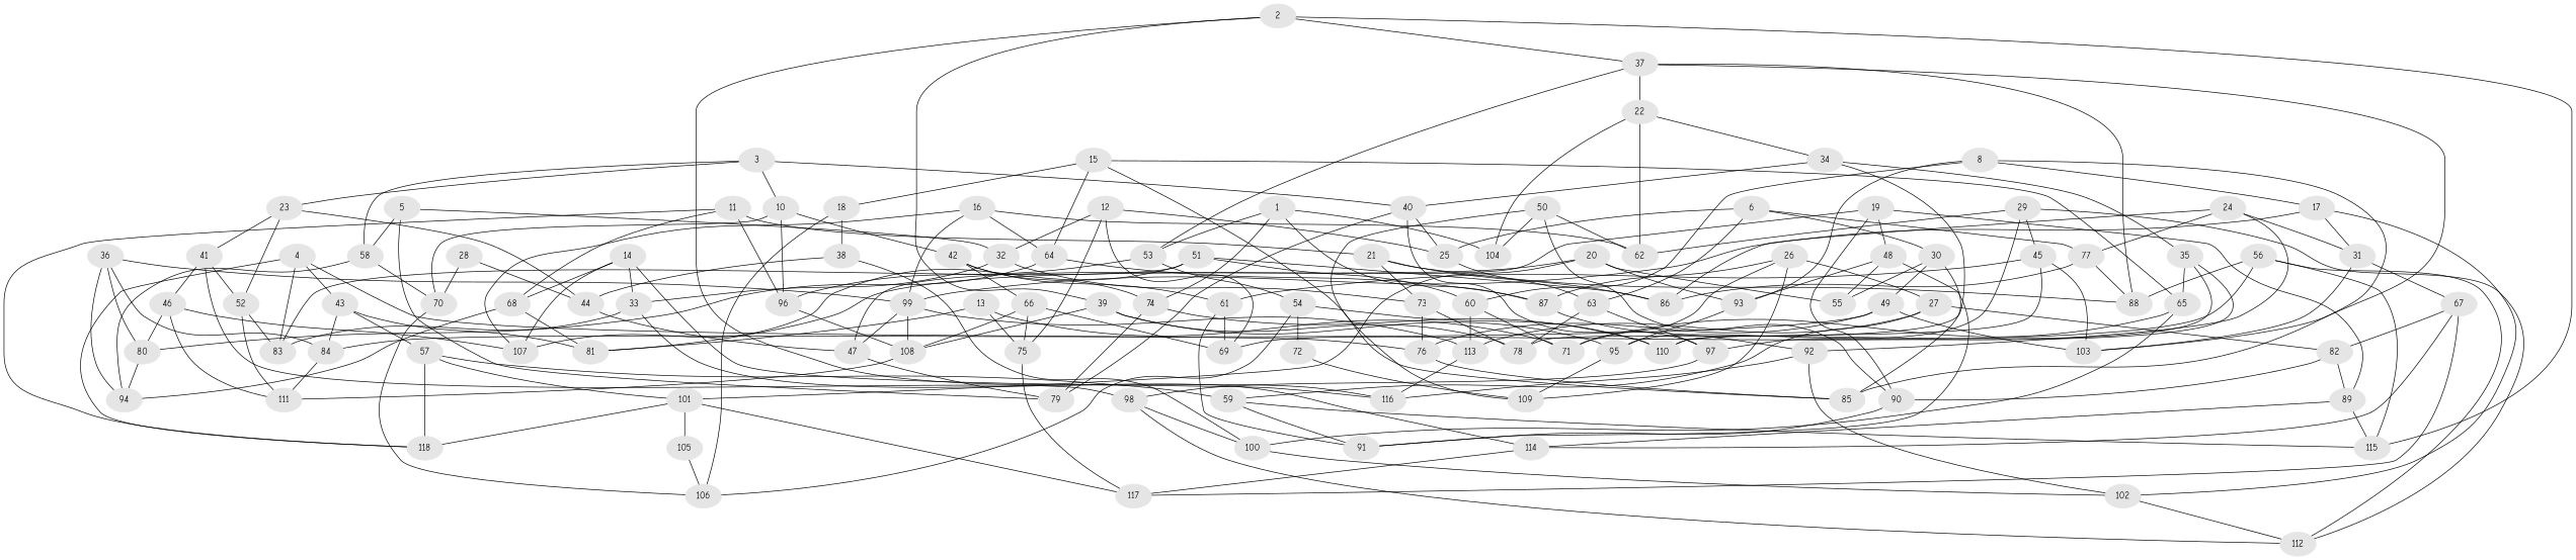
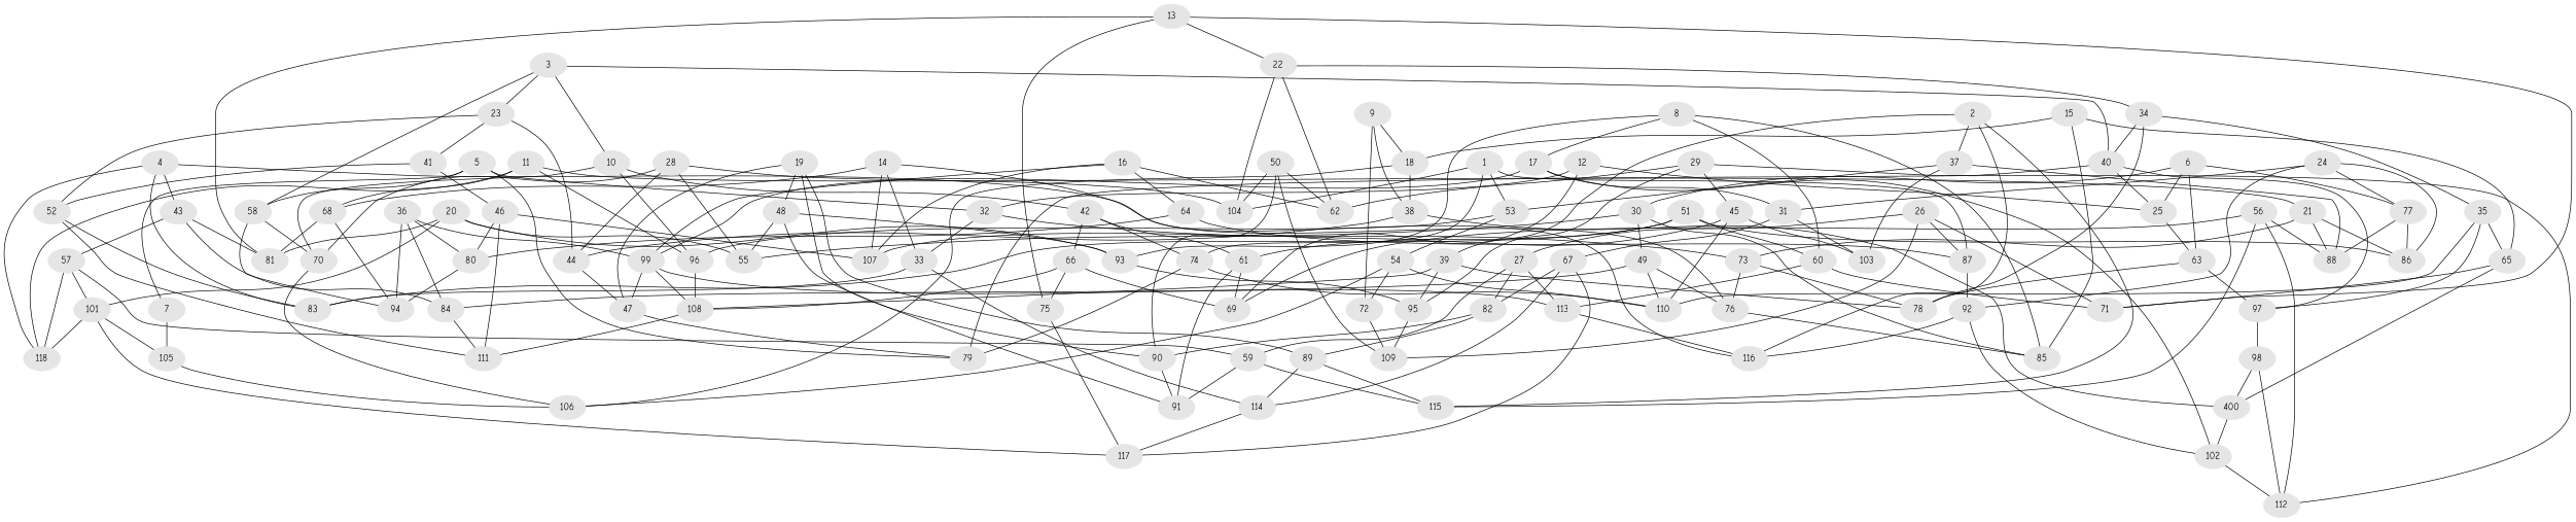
  graph {
    fontname="Comic Neue"
    node [color=gray90 fontname="Comic Neue" style=filled]
    edge [fontname="Comic Neue"]
    1
    53
    74
    87
    104
    96
    54
    79
    110
    92
    2
    37
    39
    115
    116
    88
    103
    95
    78
    108
    3
    10
    23
    40
    58
    42
    70
    41
    44
    52
    25
    97
    94
    4
    43
    76
    83
    118
    81
    84
    57
    85
    5
+   7
    32
    105
    33
    73
    6
    30
    63
    77
    55
    49
    86
    47
    106
    113
    8
    17
    60
    93
    99
    31
    102
    71
+   9
    18
    38
    72
-   100
+   100 [label=400]
    109
    61
    66
    11
    21
    68
    12
    69
    75
    117
    13
    22
    62
    34
    14
    107
    114
    15
    64
    65
    80
    16
    67
    112
    19
    48
    89
    90
    91
    20
    101
    35
    46
    98
    111
    24
    26
    27
    59
    82
    28
    29
    45
    36
    50
    51
    56
    1 -- 53
    1 -- 74
    1 -- 87
    1 -- 104
    53 -- 96
    53 -- 54
    74 -- 79
    74 -- 110
    87 -- 92
    96 -- 108
    54 -- 110
    54 -- 106
    54 -- 72
    92 -- 116
    92 -- 102
    2 -- 37
    2 -- 39
    2 -- 115
    2 -- 116
    37 -- 53
    37 -- 88
    37 -- 103
    39 -- 95
    39 -- 78
    39 -- 108
    95 -- 109
    108 -- 111
    3 -- 10
    3 -- 23
    3 -- 40
    3 -- 58
    10 -- 96
    10 -- 42
    10 -- 70
    23 -- 41
    23 -- 44
    23 -- 52
    40 -- 79
    40 -- 25
    40 -- 97
    58 -- 70
    58 -- 94
    42 -- 74
    42 -- 61
    42 -- 66
    70 -- 106
    41 -- 52
    41 -- 46
-   41 -- 98
    44 -- 47
    52 -- 83
    52 -- 111
    25 -- 63
    97 -- 98
    4 -- 43
    4 -- 76
    4 -- 83
    4 -- 118
    43 -- 81
    43 -- 84
    43 -- 57
    76 -- 85
    84 -- 111
    57 -- 118
    57 -- 101
    57 -- 59
    5 -- 79
    5 -- 58
+   5 -- 7
    5 -- 32
+   7 -- 105
    32 -- 33
    32 -- 73
    105 -- 106
    33 -- 83
    33 -- 114
    73 -- 78
    73 -- 76
    6 -- 25
    6 -- 30
    6 -- 63
    6 -- 77
    30 -- 85
    30 -- 55
    30 -- 49
    63 -- 78
    63 -- 97
    77 -- 88
    77 -- 86
-   49 -- 103
+   49 -- 110
    49 -- 76
    49 -- 84
    47 -- 79
    113 -- 116
    8 -- 85
    8 -- 17
    8 -- 60
    8 -- 93
    17 -- 99
    17 -- 31
    17 -- 102
    60 -- 113
    60 -- 71
    93 -- 95
    99 -- 108
    99 -- 47
    99 -- 113
    31 -- 103
    31 -- 67
    102 -- 112
+   9 -- 18
+   9 -- 38
+   9 -- 72
    18 -- 106
    18 -- 38
    38 -- 44
    38 -- 100
    72 -- 109
    100 -- 102
    61 -- 69
    61 -- 91
    66 -- 108
    66 -- 69
    66 -- 75
    11 -- 96
    11 -- 118
    11 -- 21
    11 -- 68
    21 -- 88
    21 -- 73
    21 -- 86
    68 -- 94
    68 -- 81
    12 -- 25
    12 -- 32
    12 -- 69
-   12 -- 75
    75 -- 117
    13 -- 81
    13 -- 71
    13 -- 75
-   37 -- 22
+   13 -- 22
    22 -- 104
    22 -- 62
    22 -- 34
    34 -- 78
    34 -- 40
    34 -- 35
    14 -- 116
    14 -- 33
    14 -- 68
    14 -- 107
    114 -- 117
    15 -- 85
    15 -- 18
-   15 -- 64
    15 -- 65
    64 -- 87
    64 -- 80
    65 -- 71
    65 -- 100
    80 -- 94
    16 -- 99
    16 -- 62
    16 -- 107
    16 -- 64
    67 -- 117
    67 -- 114
    67 -- 82
    19 -- 47
    19 -- 48
    19 -- 89
    19 -- 90
    48 -- 55
    48 -- 93
    48 -- 91
    89 -- 115
    89 -- 114
    90 -- 91
    20 -- 81
    20 -- 55
    20 -- 93
    20 -- 101
    101 -- 118
    101 -- 105
    101 -- 117
    35 -- 110
    35 -- 97
    35 -- 65
    46 -- 107
    46 -- 80
    46 -- 111
    98 -- 100
    98 -- 112
    24 -- 92
    24 -- 77
    24 -- 86
    24 -- 31
    26 -- 87
    26 -- 71
    26 -- 109
    26 -- 27
    27 -- 113
    27 -- 59
    27 -- 82
    59 -- 115
    59 -- 91
    82 -- 89
    82 -- 90
+   28 -- 104
    28 -- 70
    28 -- 44
+   28 -- 55
    29 -- 95
    29 -- 62
    29 -- 112
    29 -- 45
    45 -- 110
    45 -- 103
    45 -- 61
    36 -- 94
    36 -- 84
    36 -- 99
    36 -- 80
    50 -- 104
    50 -- 109
    50 -- 62
    50 -- 90
    51 -- 83
    51 -- 86
    51 -- 60
    51 -- 107
    56 -- 115
    56 -- 88
    56 -- 69
    56 -- 112
  }
